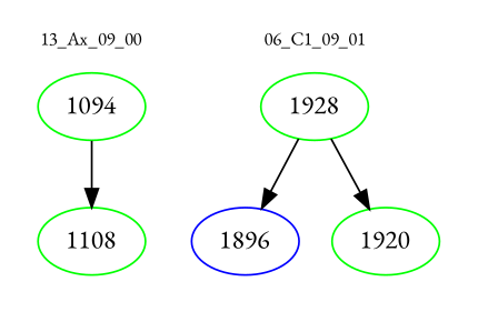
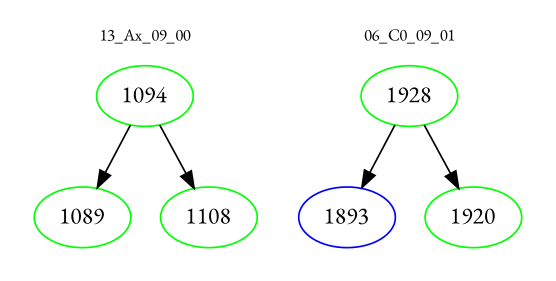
  digraph {
    fontname="EB Garamond"
    node [color=green fontname="EB Garamond"]
    edge [color=black fontname="EB Garamond"]
    n1 [label=1094]
+   n2 [label=1089]
    n3 [label=1108]
    n4 [label=1928]
-   n5 [color=blue label=1896]
+   n5 [color=blue label=1893]
    n6 [label=1920]
    subgraph cluster_1 {
      color=white
      fontsize=10
      label="13_Ax_09_00"
      n1
+     n2
      n3
    }
    subgraph cluster_2 {
      color=white
      fontsize=10
-     label="06_C1_09_01"
+     label="06_C0_09_01"
      n4
      n5
      n6
    }
+   n1 -> n2
    n1 -> n3
    n4 -> n5
    n4 -> n6
  }
